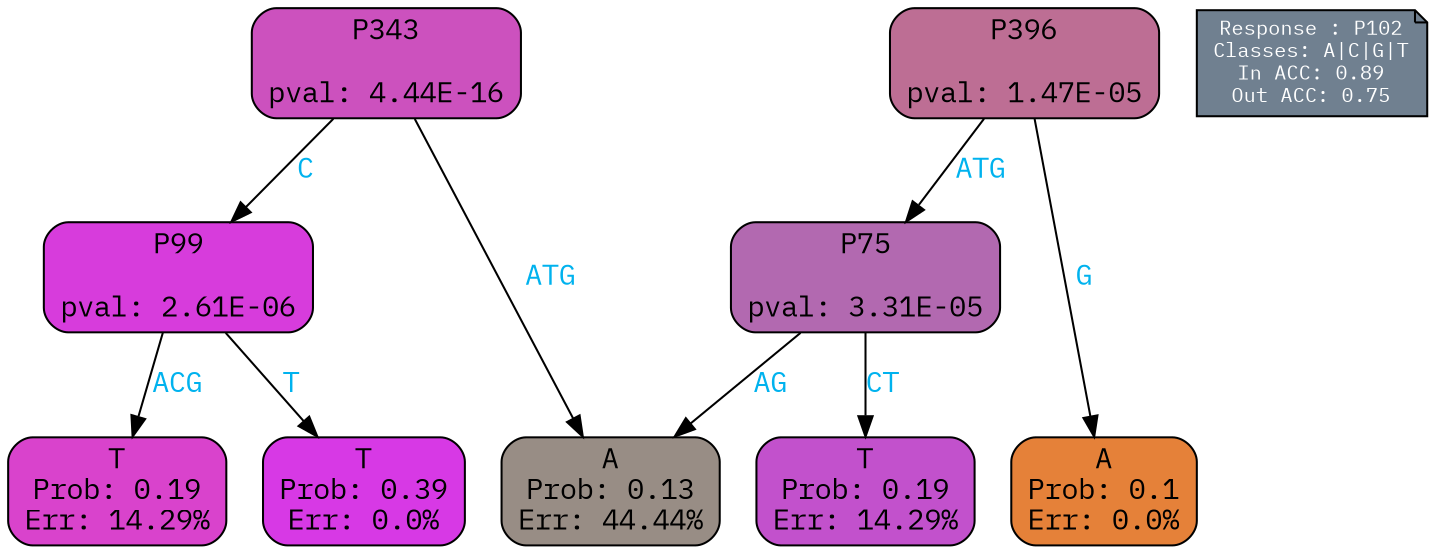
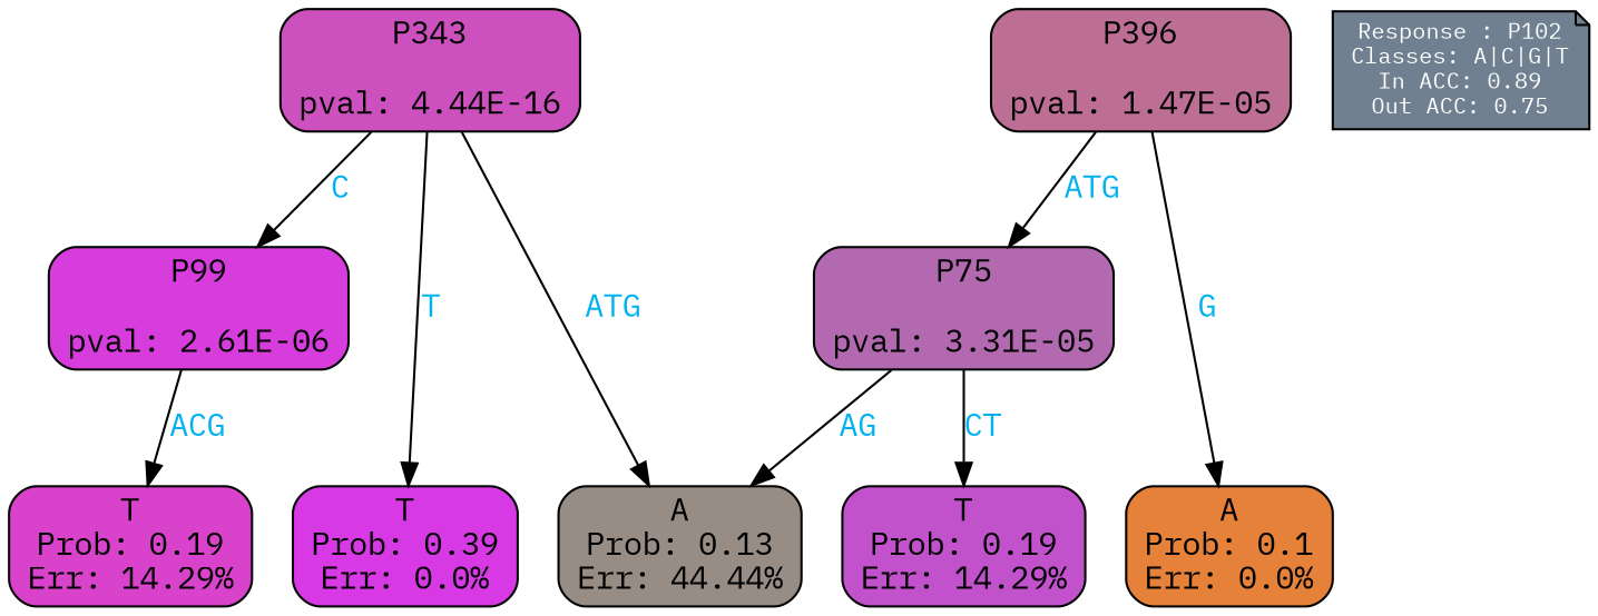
  digraph {
    fontname="IBM Plex Mono"
    ranksep=equally
    splines=polylines
    node [color=black fontname="IBM Plex Mono" shape=box style="filled, rounded"]
    edge [fontcolor=deepskyblue2 fontname="IBM Plex Mono"]
    n1 [fillcolor="#988d85" label="A\nProb: 0.13\nErr: 44.44%"]
    n2 [fillcolor="#c251cc" label="T\nProb: 0.19\nErr: 14.29%"]
    n3 [fillcolor="#e58139" label="A\nProb: 0.1\nErr: 0.0%"]
    n4 [fillcolor="#d943cc" label="T\nProb: 0.19\nErr: 14.29%"]
    n5 [fillcolor="#d739e5" label="T\nProb: 0.39\nErr: 0.0%"]
    n6 [align=left fillcolor=slategray fontcolor=white fontsize=10 label="Response : P102\nClasses: A|C|G|T\nIn ACC: 0.89\nOut ACC: 0.75\n" shape=note style=filled]
    n7 [fillcolor="#cc51be" label="P343\n\npval: 4.44E-16"]
    n8 [fillcolor="#d73cdc" label="P99\n\npval: 2.61E-06"]
    n9 [fillcolor="#bd6e94" label="P396\n\npval: 1.47E-05"]
    n10 [fillcolor="#b269b0" label="P75\n\npval: 3.31E-05"]
    subgraph sub_1 {
      rank=same
      n1
      n2
      n3
      n4
      n5
    }
    subgraph sub_2 {
      rank=same
      n6
      n7
    }
    n7 -> n1 [label=ATG]
    n7 -> n8 [label=C]
    n8 -> n4 [label=ACG]
-   n8 -> n5 [label=T]
+   n7 -> n5 [label=T]
    n9 -> n3 [label=G]
    n9 -> n10 [label=ATG]
    n10 -> n1 [label=AG]
    n10 -> n2 [label=CT]
  }
